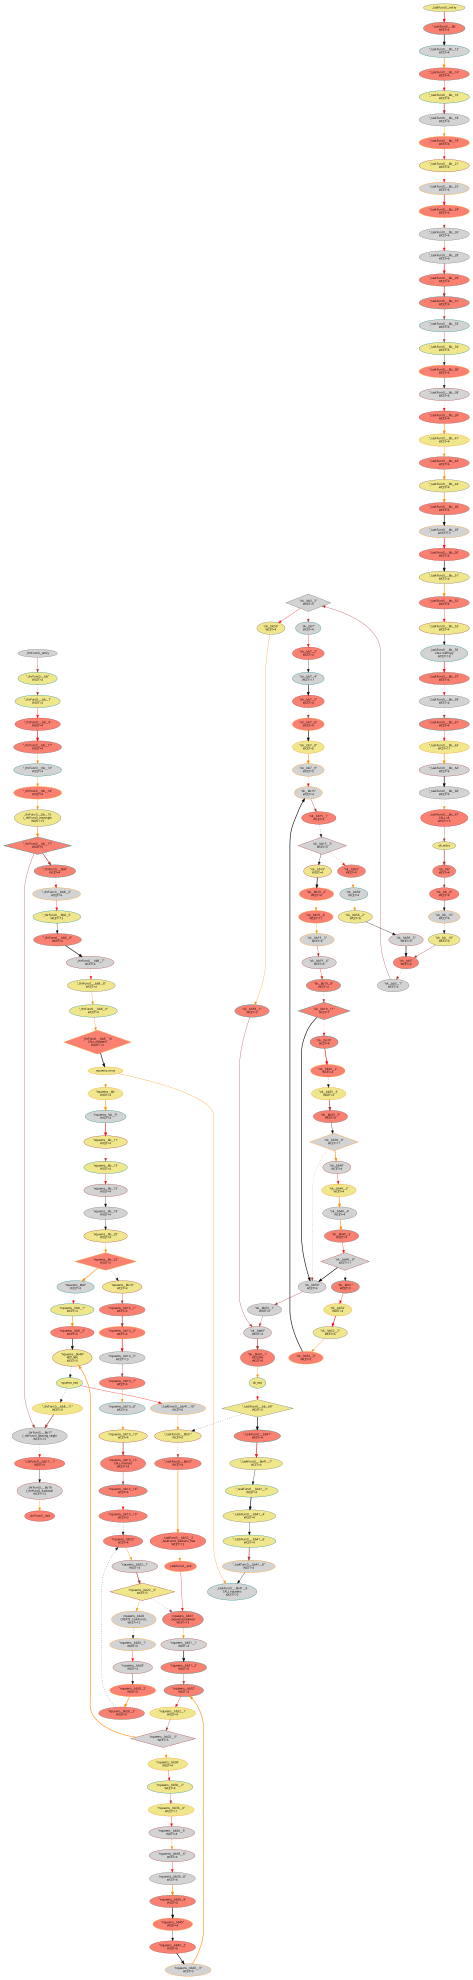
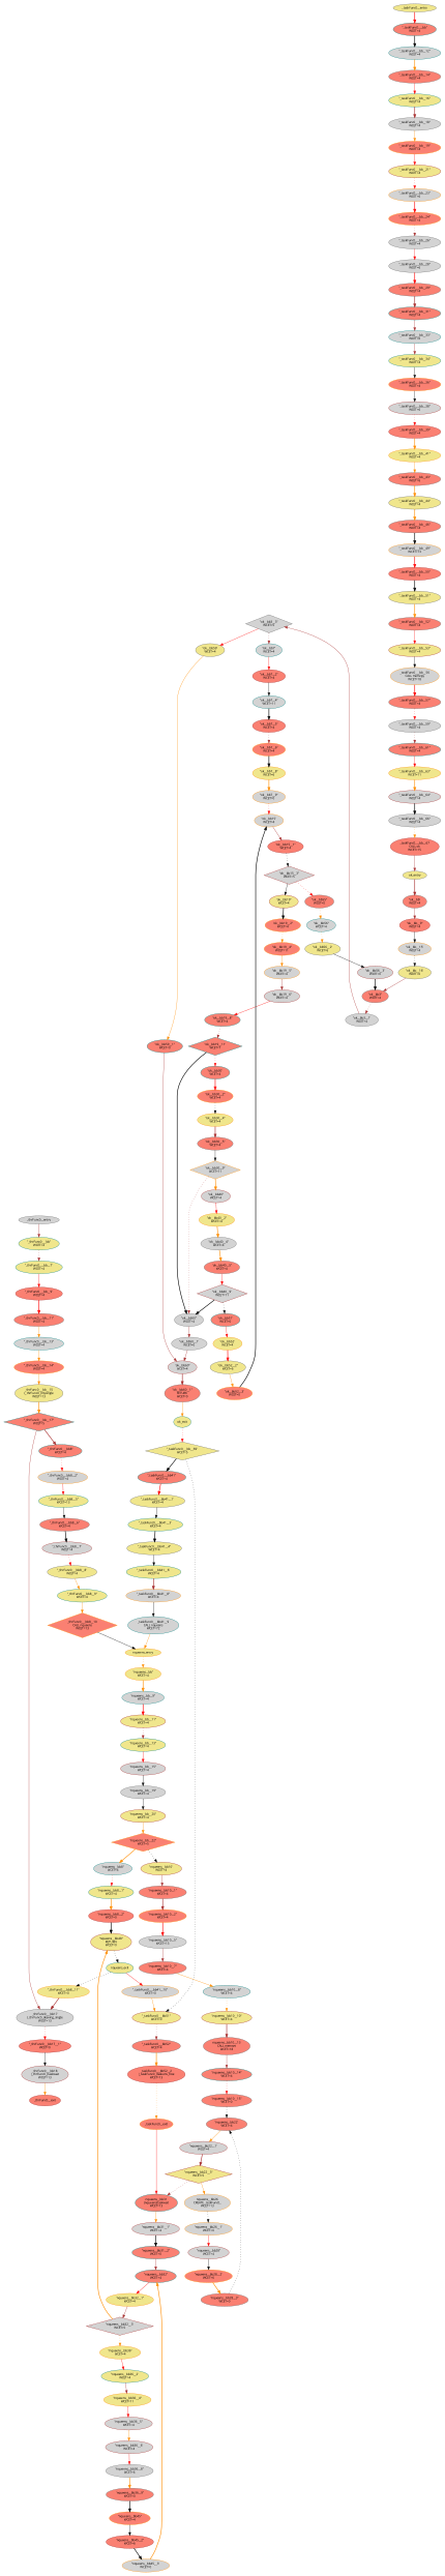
  digraph {
    fontname="Open Sans"
    fontsize=10
    rankdir=TB
    node [color=gray40 fillcolor=salmon fontname="Open Sans" fontsize=10 style=filled]
    edge [color=darkorange fontname="Open Sans" style=solid]
    n1 [color=teal fillcolor=khaki label="\"_thrFunc0___bb\"\nWCET=4" width=0.01]
    n2 [color=teal fillcolor=khaki label="\"_thrFunc0___bb__7\"\nWCET=4" width=0.01]
    n3 [color=brown label="\"_thrFunc0___bb__9\"\nWCET=4" width=0.01]
    n4 [label="\"_thrFunc0___bb__11\"\nWCET=4" width=0.01]
    n5 [color=teal fillcolor=lightgrey label="\"_thrFunc0___bb__13\"\nWCET=4" width=0.01]
    n6 [color=darkorange label="\"_thrFunc0___bb__14\"\nWCET=4" width=0.01]
    n7 [fillcolor=khaki label="_thrFunc0___bb__15\n(_thrFunc0_)mysingle\nWCET=13" width=0.01]
    n8 [color=teal label="\"_thrFunc0___bb__17\"\nWCET=5" shape=diamond width=0.01]
    n9 [color=teal label="\"_thrFunc0___bb8\"\nWCET=4" width=0.01]
    n10 [fillcolor=lightgrey label="_thrFunc0___bb17\n(_thrFunc0_)leaving_single\nWCET=13" width=0.01]
    n11 [color=darkorange fillcolor=lightgrey label="\"_thrFunc0___bb8__2\"\nWCET=4" width=0.01]
    n12 [color=brown label="\"_thrFunc0___bb17__1\"\nWCET=0" width=0.01]
    n13 [color=teal fillcolor=khaki label="\"_thrFunc0___bb8__5\"\nWCET=13" width=0.01]
    n14 [label="\"_thrFunc0___bb8__6\"\nWCET=4" width=0.01]
    n15 [color=brown fillcolor=lightgrey label="\"_thrFunc0___bb8__7\"\nWCET=4" width=0.01]
    n16 [fillcolor=khaki label="\"_thrFunc0___bb8__8\"\nWCET=4" width=0.01]
    n17 [color=teal fillcolor=khaki label="\"_thrFunc0___bb8__9\"\nWCET=4" width=0.01]
    n18 [color=darkorange label="_thrFunc0___bb8__10\nCALL nqueens\nWCET=13" shape=diamond width=0.01]
    n19 [color=darkorange fillcolor=khaki height=0.01 label=nqueens_entry width=0.01]
    n20 [color=darkorange fillcolor=khaki label="\"nqueens__bb\"\nWCET=4" width=0.01]
    n21 [color=darkorange fillcolor=khaki label="\"_thrFunc0___bb8__11\"\nWCET=0" width=0.01]
    n22 [color=brown fillcolor=lightgrey label="_thrFunc0___bb18\n(_thrFunc0_)taskwait\nWCET=13" width=0.01]
    n23 [color=brown label=_thrFunc0__exit width=0.01]
    n24 [fillcolor=lightgrey height=0.01 label=_thrFunc0__entry width=0.01]
    n25 [color=teal fillcolor=lightgrey label="\"nqueens__bb__9\"\nWCET=4" width=0.01]
    n26 [color=brown fillcolor=khaki label="\"nqueens__bb__11\"\nWCET=4" width=0.01]
    n27 [color=teal fillcolor=khaki label="\"nqueens__bb__13\"\nWCET=4" width=0.01]
    n28 [color=brown fillcolor=lightgrey label="\"nqueens__bb__15\"\nWCET=4" width=0.01]
    n29 [fillcolor=lightgrey label="\"nqueens__bb__19\"\nWCET=4" width=0.01]
    n30 [color=brown fillcolor=khaki label="\"nqueens__bb__20\"\nWCET=4" width=0.01]
    n31 [color=darkorange label="\"nqueens__bb__22\"\nWCET=5" shape=diamond width=0.01]
    n32 [color=teal fillcolor=lightgrey label="\"nqueens__bb8\"\nWCET=4" width=0.01]
    n33 [color=brown fillcolor=khaki label="\"nqueens__bb10\"\nWCET=4" width=0.01]
    n34 [color=teal fillcolor=khaki label="\"nqueens__bb8__1\"\nWCET=4" width=0.01]
    n35 [label="\"nqueens__bb10__1\"\nWCET=4" width=0.01]
    n36 [color=brown label="\"nqueens__bb8__2\"\nWCET=0" width=0.01]
    n37 [color=brown fillcolor=khaki label="\"nqueens__bb48\"\nRETURN\nWCET=0" width=0.01]
    n38 [color=teal fillcolor=khaki label=nqueens_exit width=0.01]
    n39 [color=darkorange label="\"nqueens__bb10__2\"\nWCET=4" width=0.01]
    n40 [fillcolor=lightgrey label="\"nqueens__bb10__5\"\nWCET=13" width=0.01]
    n41 [label="\"nqueens__bb10__7\"\nWCET=4" width=0.01]
    n42 [color=teal fillcolor=lightgrey label="\"nqueens__bb10__8\"\nWCET=4" width=0.01]
    n43 [color=brown fillcolor=khaki label="\"nqueens__bb10__10\"\nWCET=4" width=0.01]
    n44 [label="nqueens__bb10__13\nCALL memset\nWCET=18" width=0.01]
    n45 [color=teal label="\"nqueens__bb10__14\"\nWCET=4" width=0.01]
    n46 [label="\"nqueens__bb10__15\"\nWCET=0" width=0.01]
    n47 [label="\"nqueens__bb22\"\nWCET=4" width=0.01]
    n48 [color=brown fillcolor=lightgrey label="\"nqueens__bb22__1\"\nWCET=4" width=0.01]
    n49 [color=brown fillcolor=khaki label="\"nqueens__bb22__3\"\nWCET=5" shape=diamond width=0.01]
    n50 [color=darkorange fillcolor=lightgrey label="nqueens__bb26\nCREATE _taskFunc0_\nWCET=13" width=0.01]
    n51 [color=teal label="nqueens__bb31\n(nqueens)taskwait\nWCET=13" width=0.01]
    n52 [color=darkorange fillcolor=lightgrey label="\"nqueens__bb26__1\"\nWCET=0" width=0.01]
    n53 [color=brown fillcolor=lightgrey label="\"nqueens__bb31__1\"\nWCET=4" width=0.01]
    n54 [color=brown fillcolor=lightgrey label="\"nqueens__bb28\"\nWCET=4" width=0.01]
    n55 [fillcolor=khaki height=0.01 label=_taskFunc0__entry width=0.01]
    n56 [color=teal label="\"_taskFunc0___bb\"\nWCET=4" width=0.01]
    n57 [color=darkorange label="\"nqueens__bb28__2\"\nWCET=6" width=0.01]
    n58 [label="\"nqueens__bb28__3\"\nWCET=0" width=0.01]
    n59 [color=teal label="\"nqueens__bb31__2\"\nWCET=0" width=0.01]
    n60 [color=teal label="\"nqueens__bb32\"\nWCET=4" width=0.01]
    n61 [color=darkorange fillcolor=khaki label="\"nqueens__bb32__1\"\nWCET=4" width=0.01]
    n62 [color=brown fillcolor=lightgrey label="\"nqueens__bb32__3\"\nWCET=5" shape=diamond width=0.01]
    n63 [color=darkorange fillcolor=khaki label="\"nqueens__bb36\"\nWCET=4" width=0.01]
    n64 [color=teal fillcolor=khaki label="\"nqueens__bb36__2\"\nWCET=4" width=0.01]
    n65 [color=darkorange fillcolor=khaki label="\"nqueens__bb36__4\"\nWCET=11" width=0.01]
    n66 [color=brown fillcolor=lightgrey label="\"nqueens__bb36__5\"\nWCET=4" width=0.01]
    n67 [color=brown fillcolor=lightgrey label="\"nqueens__bb36__6\"\nWCET=4" width=0.01]
    n68 [fillcolor=lightgrey label="\"nqueens__bb36__8\"\nWCET=6" width=0.01]
    n69 [label="\"nqueens__bb36__9\"\nWCET=0" width=0.01]
    n70 [color=darkorange label="\"nqueens__bb45\"\nWCET=4" width=0.01]
    n71 [color=brown label="\"nqueens__bb45__2\"\nWCET=6" width=0.01]
    n72 [color=darkorange fillcolor=lightgrey label="\"nqueens__bb45__3\"\nWCET=0" width=0.01]
    n73 [color=darkorange fillcolor=lightgrey label="\"_taskFunc0___bb41__10\"\nWCET=0" width=0.01]
    n74 [color=brown fillcolor=khaki label="\"_taskFunc0___bb51\"\nWCET=0" width=0.01]
    n75 [color=teal fillcolor=lightgrey label="\"_taskFunc0___bb__12\"\nWCET=4" width=0.01]
    n76 [label="\"_taskFunc0___bb__14\"\nWCET=4" width=0.01]
    n77 [color=teal fillcolor=khaki label="\"_taskFunc0___bb__16\"\nWCET=4" width=0.01]
    n78 [fillcolor=lightgrey label="\"_taskFunc0___bb__18\"\nWCET=4" width=0.01]
    n79 [color=darkorange label="\"_taskFunc0___bb__19\"\nWCET=4" width=0.01]
    n80 [color=brown fillcolor=khaki label="\"_taskFunc0___bb__21\"\nWCET=4" width=0.01]
    n81 [color=darkorange fillcolor=lightgrey label="\"_taskFunc0___bb__23\"\nWCET=6" width=0.01]
    n82 [color=darkorange label="\"_taskFunc0___bb__24\"\nWCET=4" width=0.01]
    n83 [fillcolor=lightgrey label="\"_taskFunc0___bb__26\"\nWCET=4" width=0.01]
    n84 [fillcolor=lightgrey label="\"_taskFunc0___bb__28\"\nWCET=6" width=0.01]
    n85 [label="\"_taskFunc0___bb__29\"\nWCET=4" width=0.01]
    n86 [color=teal label="\"_taskFunc0___bb__31\"\nWCET=4" width=0.01]
    n87 [color=teal fillcolor=lightgrey label="\"_taskFunc0___bb__33\"\nWCET=6" width=0.01]
    n88 [color=teal fillcolor=khaki label="\"_taskFunc0___bb__34\"\nWCET=4" width=0.01]
    n89 [color=darkorange label="\"_taskFunc0___bb__36\"\nWCET=4" width=0.01]
    n90 [color=brown fillcolor=lightgrey label="\"_taskFunc0___bb__38\"\nWCET=6" width=0.01]
    n91 [color=brown label="\"_taskFunc0___bb__39\"\nWCET=4" width=0.01]
    n92 [color=darkorange fillcolor=khaki label="\"_taskFunc0___bb__41\"\nWCET=4" width=0.01]
    n93 [label="\"_taskFunc0___bb__43\"\nWCET=6" width=0.01]
    n94 [fillcolor=khaki label="\"_taskFunc0___bb__44\"\nWCET=4" width=0.01]
    n95 [label="\"_taskFunc0___bb__46\"\nWCET=4" width=0.01]
    n96 [color=darkorange fillcolor=lightgrey label="\"_taskFunc0___bb__49\"\nWCET=13" width=0.01]
    n97 [color=brown label="\"_taskFunc0___bb__50\"\nWCET=4" width=0.01]
    n98 [fillcolor=khaki label="\"_taskFunc0___bb__51\"\nWCET=4" width=0.01]
    n99 [label="\"_taskFunc0___bb__52\"\nWCET=4" width=0.01]
    n100 [color=brown fillcolor=khaki label="\"_taskFunc0___bb__53\"\nWCET=4" width=0.01]
-   n101 [color=teal fillcolor=lightgrey label="_taskFunc0___bb__56\nCALL memcpy\nWCET=18" width=0.01]
+   n101 [color=darkorange fillcolor=lightgrey label="_taskFunc0___bb__56\nCALL memcpy\nWCET=18" width=0.01]
    n102 [label="\"_taskFunc0___bb__57\"\nWCET=4" width=0.01]
    n103 [fillcolor=lightgrey label="\"_taskFunc0___bb__59\"\nWCET=4" width=0.01]
    n104 [color=teal label="\"_taskFunc0___bb__61\"\nWCET=4" width=0.01]
    n105 [color=darkorange fillcolor=khaki label="\"_taskFunc0___bb__63\"\nWCET=11" width=0.01]
    n106 [color=brown fillcolor=lightgrey label="\"_taskFunc0___bb__64\"\nWCET=4" width=0.01]
    n107 [fillcolor=lightgrey label="\"_taskFunc0___bb__66\"\nWCET=4" width=0.01]
    n108 [color=brown label="_taskFunc0___bb__67\nCALL ok\nWCET=15" width=0.01]
    n109 [fillcolor=khaki height=0.01 label=ok_entry width=0.01]
    n110 [label="\"ok__bb\"\nWCET=4" width=0.01]
    n111 [fillcolor=khaki label="\"_taskFunc0___bb__69\"\nWCET=5" shape=diamond width=0.01]
    n112 [color=teal label="\"_taskFunc0___bb41\"\nWCET=4" width=0.01]
    n113 [fillcolor=khaki label="\"_taskFunc0___bb41__1\"\nWCET=4" width=0.01]
    n114 [label="\"_taskFunc0___bb52\"\nWCET=4" width=0.01]
    n115 [color=teal fillcolor=khaki label="\"_taskFunc0___bb41__3\"\nWCET=4" width=0.01]
    n116 [fillcolor=khaki label="\"_taskFunc0___bb41__4\"\nWCET=4" width=0.01]
    n117 [color=teal fillcolor=khaki label="\"_taskFunc0___bb41__6\"\nWCET=4" width=0.01]
    n118 [color=darkorange fillcolor=lightgrey label="\"_taskFunc0___bb41__8\"\nWCET=4" width=0.01]
    n119 [color=teal fillcolor=lightgrey label="_taskFunc0___bb41__9\nCALL nqueens\nWCET=72" width=0.01]
    n120 [color=brown label="_taskFunc0___bb52__2\n(_taskFunc0_)taskenv_free\nWCET=13" width=0.01]
    n121 [color=darkorange label=_taskFunc0__exit width=0.01]
    n122 [color=brown label="\"ok__bb__9\"\nWCET=4" width=0.01]
    n123 [color=darkorange fillcolor=lightgrey label="\"ok__bb__15\"\nWCET=4" width=0.01]
    n124 [fillcolor=khaki label="\"ok__bb__16\"\nWCET=0" width=0.01]
    n125 [label="\"ok__bb3\"\nWCET=4" width=0.01]
    n126 [fillcolor=lightgrey label="\"ok__bb3__1\"\nWCET=4" width=0.01]
    n127 [fillcolor=lightgrey label="\"ok__bb3__3\"\nWCET=5" shape=diamond width=0.01]
    n128 [color=teal fillcolor=lightgrey label="\"ok__bb7\"\nWCET=4" width=0.01]
    n129 [fillcolor=khaki label="\"ok__bb59\"\nWCET=4" width=0.01]
    n130 [color=brown label="\"ok__bb7__2\"\nWCET=4" width=0.01]
    n131 [color=teal label="\"ok__bb59__1\"\nWCET=0" width=0.01]
    n132 [color=teal fillcolor=lightgrey label="\"ok__bb7__4\"\nWCET=11" width=0.01]
    n133 [color=brown label="\"ok__bb7__5\"\nWCET=4" width=0.01]
    n134 [color=darkorange label="\"ok__bb7__6\"\nWCET=4" width=0.01]
    n135 [color=darkorange fillcolor=khaki label="\"ok__bb7__8\"\nWCET=6" width=0.01]
    n136 [color=darkorange fillcolor=lightgrey label="\"ok__bb7__9\"\nWCET=0" width=0.01]
    n137 [color=darkorange fillcolor=lightgrey label="\"ok__bb15\"\nWCET=4" width=0.01]
    n138 [color=brown label="\"ok__bb15__1\"\nWCET=4" width=0.01]
    n139 [color=brown fillcolor=lightgrey label="\"ok__bb15__3\"\nWCET=5" shape=diamond width=0.01]
    n140 [color=brown fillcolor=khaki label="\"ok__bb19\"\nWCET=4" width=0.01]
    n141 [label="\"ok__bb55\"\nWCET=0" width=0.01]
    n142 [color=darkorange label="\"ok__bb19__2\"\nWCET=4" width=0.01]
    n143 [color=teal fillcolor=lightgrey label="\"ok__bb56\"\nWCET=4" width=0.01]
    n144 [color=darkorange label="\"ok__bb19__4\"\nWCET=11" width=0.01]
    n145 [color=darkorange fillcolor=lightgrey label="\"ok__bb19__5\"\nWCET=4" width=0.01]
    n146 [color=brown fillcolor=lightgrey label="\"ok__bb19__6\"\nWCET=4" width=0.01]
    n147 [color=teal label="\"ok__bb19__8\"\nWCET=4" width=0.01]
    n148 [color=teal label="\"ok__bb19__11\"\nWCET=7" shape=diamond width=0.01]
    n149 [color=teal label="\"ok__bb30\"\nWCET=4" width=0.01]
    n150 [fillcolor=lightgrey label="\"ok__bb50\"\nWCET=4" width=0.01]
    n151 [color=darkorange label="\"ok__bb30__2\"\nWCET=4" width=0.01]
    n152 [fillcolor=lightgrey label="\"ok__bb50__1\"\nWCET=0" width=0.01]
    n153 [color=darkorange fillcolor=khaki label="\"ok__bb30__4\"\nWCET=4" width=0.01]
    n154 [label="\"ok__bb30__5\"\nWCET=4" width=0.01]
    n155 [color=darkorange fillcolor=lightgrey label="\"ok__bb30__9\"\nWCET=11" shape=diamond width=0.01]
    n156 [color=brown fillcolor=lightgrey label="\"ok__bb40\"\nWCET=4" width=0.01]
    n157 [color=darkorange fillcolor=khaki label="\"ok__bb40__2\"\nWCET=4" width=0.01]
    n158 [fillcolor=lightgrey label="\"ok__bb40__4\"\nWCET=4" width=0.01]
    n159 [label="\"ok__bb40__5\"\nWCET=4" width=0.01]
    n160 [color=brown fillcolor=lightgrey label="\"ok__bb40__9\"\nWCET=11" shape=diamond width=0.01]
    n161 [color=teal label="\"ok__bb51\"\nWCET=0" width=0.01]
    n162 [color=darkorange fillcolor=khaki label="\"ok__bb52\"\nWCET=4" width=0.01]
    n163 [color=brown fillcolor=lightgrey label="\"ok__bb60\"\nWCET=4" width=0.01]
    n164 [label="\"ok__bb60__1\"\nRETURN\nWCET=0" width=0.01]
    n165 [fillcolor=khaki label="\"ok__bb52__2\"\nWCET=6" width=0.01]
    n166 [color=darkorange label="\"ok__bb52__3\"\nWCET=0" width=0.01]
    n167 [fillcolor=khaki label="\"ok__bb56__2\"\nWCET=6" width=0.01]
    n168 [color=brown fillcolor=lightgrey label="\"ok__bb56__3\"\nWCET=0" width=0.01]
    n169 [color=teal fillcolor=khaki label=ok_exit width=0.01]
    n1 -> n2 [color=brown style=dotted]
    n2 -> n3 [color=red]
    n3 -> n4 [color=red style=bold]
    n4 -> n5
    n5 -> n6
    n6 -> n7
    n7 -> n8 [style=bold]
    n8 -> n9 [color=brown style=bold]
    n8 -> n10 [color=brown]
    n9 -> n11 [color=red style=dotted]
    n10 -> n12 [color=red style=dotted]
    n11 -> n13 [color=red]
    n12 -> n22 [color=black]
    n13 -> n14 [color=black]
    n14 -> n15 [color=black style=bold]
    n15 -> n16 [color=red style=dotted]
    n16 -> n17
    n17 -> n18
-   n18 -> n19 [color=black style=bold]
+   n18 -> n19 [color=black]
    n19 -> n20 [style=dotted]
    n20 -> n25 [style=bold]
    n21 -> n10 [color=brown style=bold]
    n22 -> n23
    n24 -> n1 [color=brown]
    n25 -> n26 [color=red style=bold]
    n26 -> n27 [color=brown style=dotted]
    n27 -> n28 [color=red]
    n28 -> n29 [color=black]
    n29 -> n30 [color=black]
    n30 -> n31
    n31 -> n32 [style=bold]
    n31 -> n33 [color=black style=dotted]
    n32 -> n34 [color=red style=dotted]
    n33 -> n35 [color=brown]
    n34 -> n36 [style=bold]
    n35 -> n39 [color=brown style=bold]
    n36 -> n37 [color=black style=bold]
    n37 -> n38 [color=black style=dotted]
    n38 -> n21 [color=black style=dotted]
    n38 -> n73 [color=red]
    n39 -> n40 [color=red style=bold]
    n40 -> n41 [color=brown]
    n41 -> n42
    n42 -> n43 [style=dotted]
    n43 -> n44 [color=brown style=bold]
    n44 -> n45 [color=brown]
    n45 -> n46 [color=red style=dotted]
    n46 -> n47 [color=black style=dotted]
    n47 -> n48
    n48 -> n49 [color=brown style=bold]
    n49 -> n50
    n49 -> n51 [color=brown style=dotted]
    n50 -> n52 [color=black style=dotted]
    n51 -> n53
    n52 -> n54 [color=red]
    n53 -> n59 [color=black style=bold]
    n54 -> n57 [color=black]
    n55 -> n56 [color=red style=bold]
    n56 -> n75 [color=black style=bold]
    n57 -> n58 [style=bold]
    n58 -> n47 [color=black style=dotted]
    n59 -> n60 [color=brown]
    n60 -> n61 [color=red]
    n61 -> n62 [color=brown]
    n62 -> n37 [style=bold]
    n62 -> n63 [style=dotted]
    n63 -> n64 [color=red]
    n64 -> n65 [color=brown]
    n65 -> n66 [color=red]
    n66 -> n67
    n67 -> n68 [color=red]
    n68 -> n69 [style=bold]
    n69 -> n70 [color=black style=bold]
    n70 -> n71 [color=black]
    n71 -> n72 [color=black style=bold]
    n72 -> n60 [style=bold]
    n73 -> n74
    n74 -> n114 [color=brown style=dotted]
    n75 -> n76 [style=bold]
    n76 -> n77 [color=red]
    n77 -> n78 [color=brown style=bold]
    n78 -> n79
    n79 -> n80 [color=red]
    n80 -> n81 [color=red style=dotted]
    n81 -> n82 [color=red style=bold]
    n82 -> n83 [color=brown style=dotted]
    n83 -> n84 [color=red]
    n84 -> n85 [color=red style=bold]
    n85 -> n86 [color=brown style=bold]
    n86 -> n87 [color=brown]
    n87 -> n88 [color=brown]
    n88 -> n89 [color=black]
    n89 -> n90 [color=black]
    n90 -> n91 [color=red style=dotted]
    n91 -> n92 [style=bold]
    n92 -> n93
    n93 -> n94 [style=bold]
    n94 -> n95 [style=bold]
    n95 -> n96 [color=black style=bold]
    n96 -> n97 [color=red style=bold]
    n97 -> n98 [color=black style=bold]
    n98 -> n99 [style=bold]
    n99 -> n100 [color=red]
    n100 -> n101 [color=black]
    n101 -> n102 [color=red style=bold]
    n102 -> n103 [color=red style=dotted]
    n103 -> n104 [color=brown style=dotted]
    n104 -> n105 [color=red]
    n105 -> n106 [style=bold]
    n106 -> n107 [color=black style=bold]
    n107 -> n108 [style=dotted]
    n108 -> n109 [color=brown]
    n109 -> n110 [color=brown style=bold]
    n110 -> n122 [color=brown]
    n111 -> n74 [color=black style=dotted]
    n111 -> n112 [color=black style=bold]
    n112 -> n113 [color=red style=bold]
    n113 -> n115 [color=black]
    n114 -> n120 [style=bold]
    n115 -> n116 [color=black style=bold]
    n116 -> n117 [color=black]
    n117 -> n118 [color=brown style=bold]
    n118 -> n119 [color=black]
-   n19 -> n119
+   n119 -> n19
    n120 -> n121 [style=dotted]
    n121 -> n51 [color=red]
    n122 -> n123 [color=black]
    n123 -> n124 [color=black style=dotted]
    n124 -> n125 [color=brown]
    n125 -> n126 [color=brown style=dotted]
    n126 -> n127 [color=brown]
    n127 -> n128 [color=brown style=dotted]
    n127 -> n129 [color=red]
    n128 -> n130 [color=red]
    n129 -> n131
    n130 -> n132 [color=black]
    n131 -> n163 [color=brown]
    n132 -> n133 [color=black style=bold]
    n133 -> n134 [color=brown style=dotted]
    n134 -> n135 [color=black style=bold]
    n135 -> n136 [style=bold]
    n136 -> n137 [color=red style=dotted]
    n137 -> n138 [color=brown]
    n138 -> n139 [color=black style=dotted]
    n139 -> n140 [color=black]
    n139 -> n141 [color=red style=dotted]
    n140 -> n142 [color=black style=bold]
    n141 -> n143 [style=dotted]
    n142 -> n144 [style=dotted]
    n143 -> n167 [style=dotted]
    n144 -> n145
    n145 -> n146 [color=brown]
    n146 -> n147 [color=red]
    n147 -> n148 [color=brown style=dotted]
    n148 -> n149 [color=red style=dotted]
    n148 -> n150 [color=black style=bold]
    n149 -> n151 [color=red style=bold]
    n150 -> n152 [color=brown]
    n151 -> n153 [color=black style=dotted]
    n152 -> n163 [color=brown]
    n153 -> n154 [color=brown style=bold]
    n154 -> n155 [color=black]
    n155 -> n150 [color=brown style=dotted]
    n155 -> n156 [style=bold]
    n156 -> n157 [color=red]
    n157 -> n158 [style=bold]
    n158 -> n159 [style=bold]
    n159 -> n160 [color=red]
    n160 -> n150 [color=black style=bold]
    n160 -> n161 [color=black style=dotted]
    n161 -> n162 [color=red]
    n162 -> n165 [color=red style=bold]
    n163 -> n164 [color=brown style=bold]
    n164 -> n169
    n165 -> n166
    n166 -> n137 [color=black style=bold]
    n167 -> n168 [color=black]
    n168 -> n125 [color=black style=bold]
    n169 -> n111 [color=red style=dotted]
  }
